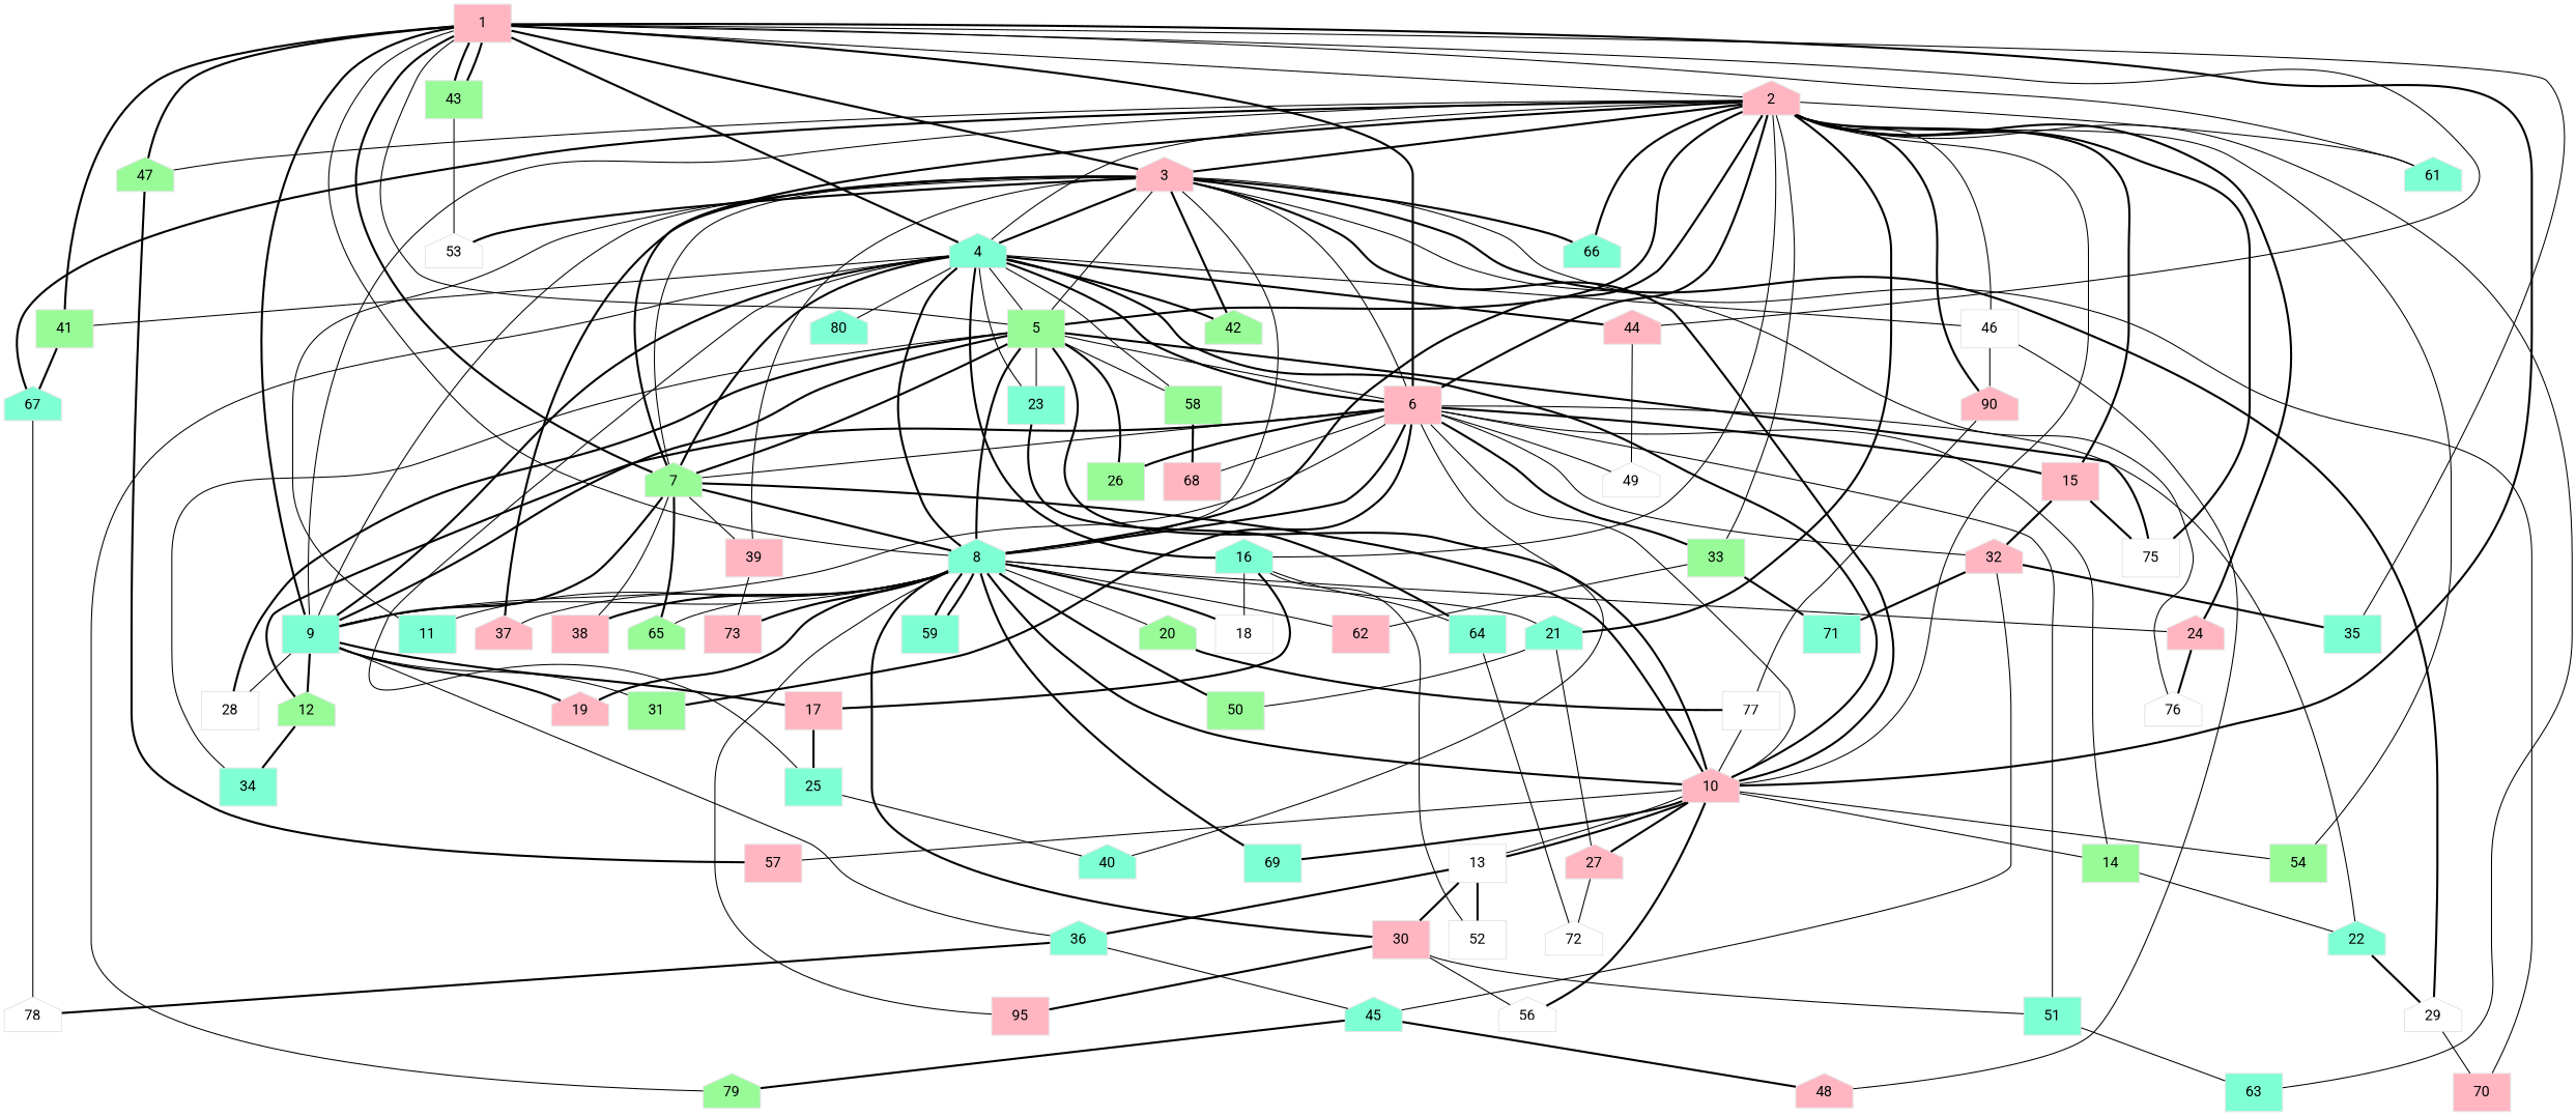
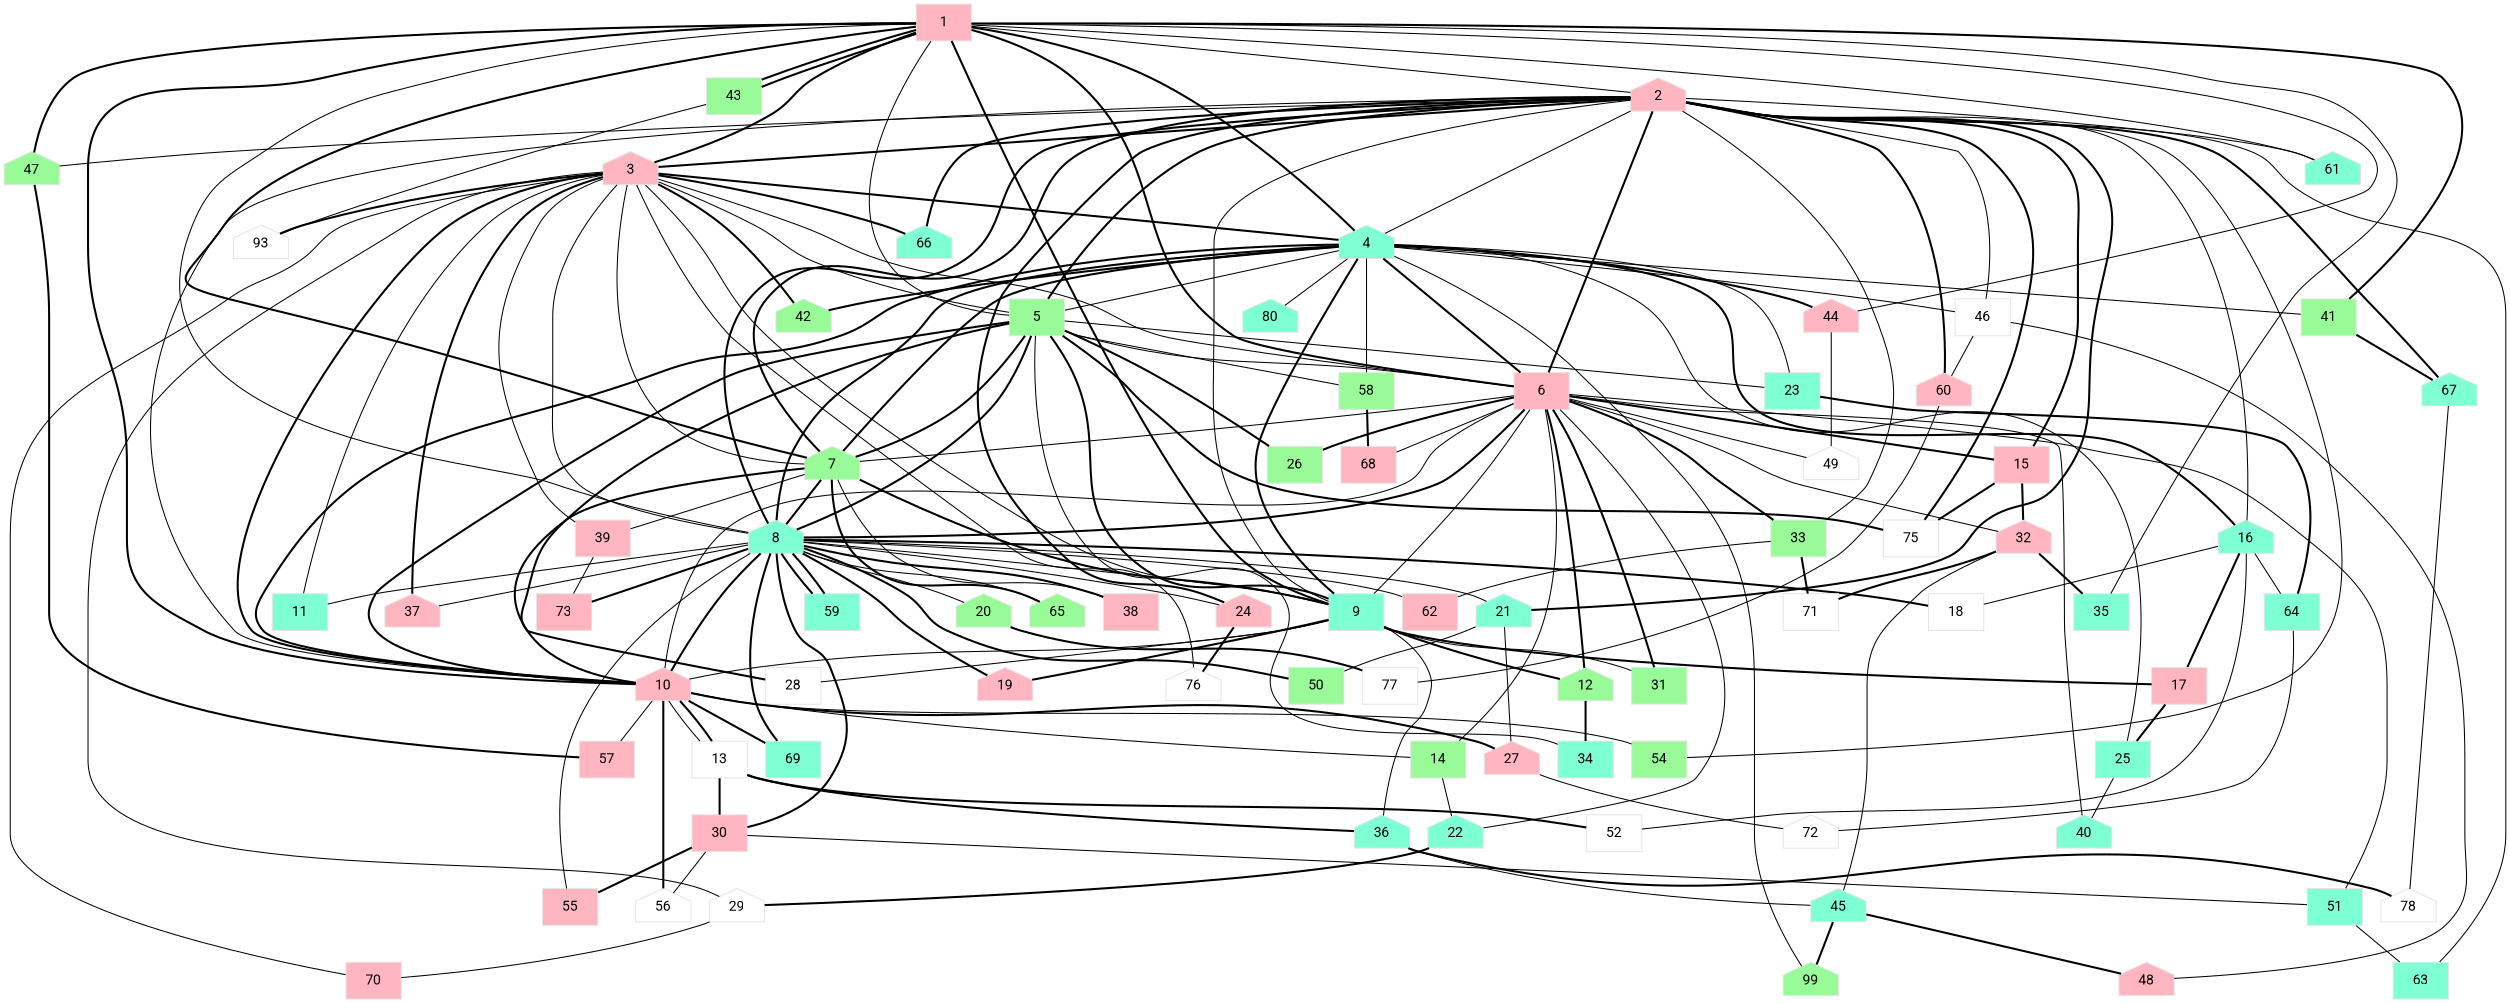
  graph {
    fontname=Roboto
    node [color=gray90 fillcolor=lightpink fontname=Roboto shape=box style=filled]
    edge [fontname=Roboto style=bold]
    2 [shape=house]
    1
    3 [shape=house]
    4 [fillcolor=aquamarine shape=house]
    5 [fillcolor=palegreen]
    6
    7 [fillcolor=palegreen shape=house]
    8 [fillcolor=aquamarine shape=house]
    9 [fillcolor=aquamarine]
    10 [shape=house]
    35 [fillcolor=aquamarine]
    41 [fillcolor=palegreen]
    43 [fillcolor=palegreen]
    44 [shape=house]
    47 [fillcolor=palegreen shape=house]
    61 [fillcolor=aquamarine shape=house]
    15
    16 [fillcolor=aquamarine shape=house]
    21 [fillcolor=aquamarine shape=house]
    24 [shape=house]
    33 [fillcolor=palegreen]
    46 [fillcolor=white]
    54 [fillcolor=palegreen]
-   60 [shape=house label=90]
+   60 [shape=house]
    63 [fillcolor=aquamarine]
    66 [fillcolor=aquamarine shape=house]
    67 [fillcolor=aquamarine shape=house]
    75 [fillcolor=white]
    11 [fillcolor=aquamarine]
    29 [fillcolor=white shape=house]
    37 [shape=house]
    39
    42 [fillcolor=palegreen shape=house]
-   53 [fillcolor=white shape=house]
+   53 [fillcolor=white shape=house label=93]
    70
    76 [fillcolor=white shape=house]
    80 [fillcolor=aquamarine shape=house]
    23 [fillcolor=aquamarine]
    25 [fillcolor=aquamarine]
    58 [fillcolor=palegreen]
-   79 [fillcolor=palegreen shape=house]
+   79 [fillcolor=palegreen shape=house label=99]
    26 [fillcolor=palegreen]
    28 [fillcolor=white]
    34 [fillcolor=aquamarine]
    12 [fillcolor=palegreen shape=house]
    14 [fillcolor=palegreen]
    22 [fillcolor=aquamarine shape=house]
    31 [fillcolor=palegreen]
    32 [shape=house]
    40 [fillcolor=aquamarine shape=house]
    49 [fillcolor=white shape=house]
    51 [fillcolor=aquamarine]
    68
    38
    65 [fillcolor=palegreen shape=house]
    18 [fillcolor=white]
    19 [shape=house]
    20 [fillcolor=palegreen shape=house]
    30
    50 [fillcolor=palegreen]
-   55 [label=95]
+   55
    59 [fillcolor=aquamarine]
    62
    69 [fillcolor=aquamarine]
    73
    17
    36 [fillcolor=aquamarine shape=house]
    13 [fillcolor=white]
    27 [shape=house]
    56 [fillcolor=white shape=house]
    57
    52 [fillcolor=white]
    64 [fillcolor=aquamarine]
-   71 [fillcolor=aquamarine]
+   71 [fillcolor=white]
    48 [shape=house]
    77 [fillcolor=white]
    78 [fillcolor=white shape=house]
    45 [fillcolor=aquamarine shape=house]
    72 [fillcolor=white shape=house]
    2 -- 3
    2 -- 4 [style=solid]
    2 -- 5
    2 -- 6
    2 -- 7
    2 -- 8
    2 -- 9 [style=solid]
    2 -- 10 [style=solid]
    2 -- 47 [style=solid]
    2 -- 61 [style=solid]
    2 -- 15
    2 -- 16 [style=solid]
    2 -- 21
    2 -- 24
    2 -- 33 [style=solid]
    2 -- 46 [style=solid]
    2 -- 54 [style=solid]
    2 -- 60
    2 -- 63 [style=solid]
    2 -- 66
    2 -- 67
    2 -- 75
    1 -- 2 [style=solid]
    1 -- 3
    1 -- 4
    1 -- 5 [style=solid]
    1 -- 6
    1 -- 7
    1 -- 8 [style=solid]
    1 -- 9
    1 -- 10
    1 -- 35 [style=solid]
    1 -- 41
    1 -- 43
    1 -- 43
    1 -- 44 [style=solid]
    1 -- 47
    1 -- 61 [style=solid]
    3 -- 4
    3 -- 5 [style=solid]
    3 -- 6 [style=solid]
    3 -- 7 [style=solid]
    3 -- 8 [style=solid]
    3 -- 9 [style=solid]
    3 -- 10
    3 -- 66
    3 -- 11 [style=solid]
-   3 -- 29
+   3 -- 29 [style=solid]
    3 -- 37
    3 -- 39 [style=solid]
    3 -- 42
    3 -- 53
    3 -- 70 [style=solid]
    3 -- 76 [style=solid]
    4 -- 5 [style=solid]
    4 -- 6
    4 -- 7
    4 -- 8
    4 -- 9
    4 -- 10
    4 -- 41 [style=solid]
    4 -- 44
    4 -- 16
    4 -- 46 [style=solid]
    4 -- 42
    4 -- 80 [style=solid]
    4 -- 23 [style=solid]
    4 -- 25 [style=solid]
    4 -- 58 [style=solid]
    4 -- 79 [style=solid]
    5 -- 6 [style=solid]
    5 -- 7
    5 -- 8
    5 -- 9
    5 -- 10
    5 -- 75
    5 -- 23 [style=solid]
    5 -- 58 [style=solid]
    5 -- 26
    5 -- 28
    5 -- 34 [style=solid]
    6 -- 7 [style=solid]
    6 -- 8
    6 -- 9 [style=solid]
    6 -- 10 [style=solid]
    6 -- 15
    6 -- 33
    6 -- 26
    6 -- 12
    6 -- 14 [style=solid]
    6 -- 22 [style=solid]
    6 -- 31
    6 -- 32 [style=solid]
    6 -- 40 [style=solid]
    6 -- 49 [style=solid]
    6 -- 51 [style=solid]
    6 -- 68 [style=solid]
    7 -- 8
    7 -- 9
    7 -- 10
    7 -- 39 [style=solid]
    7 -- 38 [style=solid]
    7 -- 65
    8 -- 9 [style=solid]
    8 -- 10
    8 -- 21 [style=solid]
    8 -- 24 [style=solid]
    8 -- 11 [style=solid]
    8 -- 37 [style=solid]
    8 -- 38
    8 -- 65 [style=solid]
    8 -- 18
    8 -- 19
    8 -- 20 [style=solid]
    8 -- 30
    8 -- 50
    8 -- 55 [style=solid]
    8 -- 59
    8 -- 59
    8 -- 62 [style=solid]
    8 -- 69
    8 -- 73
-   77 -- 10 [style=solid]
+   9 -- 10 [style=solid]
    9 -- 28 [style=solid]
    9 -- 12
    9 -- 31 [style=solid]
    9 -- 19
    9 -- 17
    9 -- 36 [style=solid]
    10 -- 54 [style=solid]
    10 -- 14 [style=solid]
    10 -- 69
    10 -- 13 [style=solid]
    10 -- 13
    10 -- 27
    10 -- 56
    10 -- 57 [style=solid]
    41 -- 67
    43 -- 53 [style=solid]
    44 -- 49 [style=solid]
    47 -- 57
    15 -- 75
    15 -- 32
    16 -- 18 [style=solid]
    16 -- 17
    16 -- 52 [style=solid]
    16 -- 64 [style=solid]
    21 -- 50 [style=solid]
    21 -- 27 [style=solid]
    24 -- 76
    33 -- 62 [style=solid]
    33 -- 71
    46 -- 60 [style=solid]
    46 -- 48 [style=solid]
    60 -- 77 [style=solid]
    67 -- 78 [style=solid]
    29 -- 70 [style=solid]
    39 -- 73 [style=solid]
    23 -- 64
    25 -- 40 [style=solid]
    58 -- 68
    12 -- 34
    14 -- 22 [style=solid]
    22 -- 29
    32 -- 35
    32 -- 71
    32 -- 45 [style=solid]
    51 -- 63 [style=solid]
    20 -- 77
    30 -- 51 [style=solid]
    30 -- 55
    30 -- 56 [style=solid]
    17 -- 25
    36 -- 78
    36 -- 45 [style=solid]
    13 -- 30
    13 -- 36
    13 -- 52
    27 -- 72 [style=solid]
    64 -- 72 [style=solid]
    45 -- 79
    45 -- 48
  }
